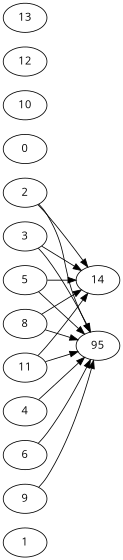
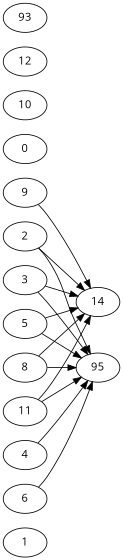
  digraph {
    fontname="Open Sans"
    rankdir=LR
    node [alpha=0.18 fontname="Open Sans"]
    edge [fontname="Open Sans"]
    1 [expect_size=31934464]
    2 [alpha=0.07 expect_size=36610048]
    14 [alpha=0.10 expect_size=31447040]
    n4 [alpha=0.19 expect_size=44361728 label=95]
    3 [alpha=0.07 expect_size=51198976]
    4 [alpha=0.05 expect_size=8769536]
    5 [alpha=0.01 expect_size=50999296]
    6 [expect_size=22556672]
    n9 [alpha=0.03 expect_size=24110080 label=0]
    8 [alpha=0.04 expect_size=50893824]
    9 [alpha=0.19 expect_size=11833344]
    10 [alpha=0.17 expect_size=21665792]
    11 [alpha=0.16 expect_size=49305600]
    12 [alpha=0.10 expect_size=45126656]
-   13 [alpha=0.17 expect_size=15491072]
+   13 [alpha=0.17 expect_size=15491072 label=93]
    2 -> 14
    2 -> n4
    3 -> 14
    3 -> n4
    4 -> n4
    5 -> 14
    5 -> n4
    6 -> n4
    8 -> 14
    8 -> n4
-   9 -> n4
+   9 -> 14
    11 -> 14
    11 -> n4
  }
